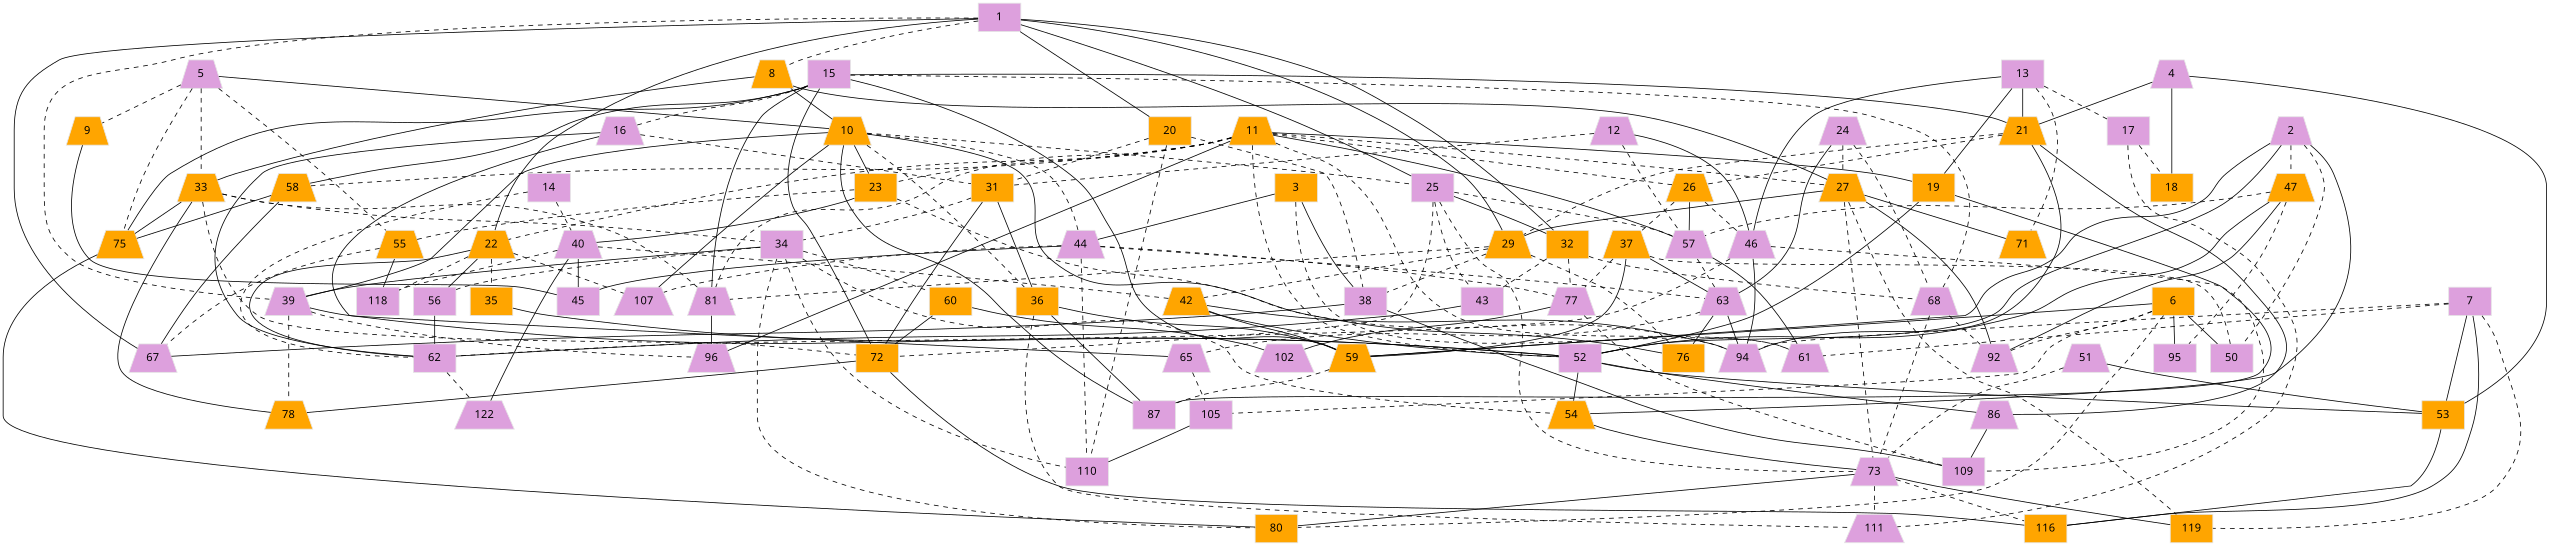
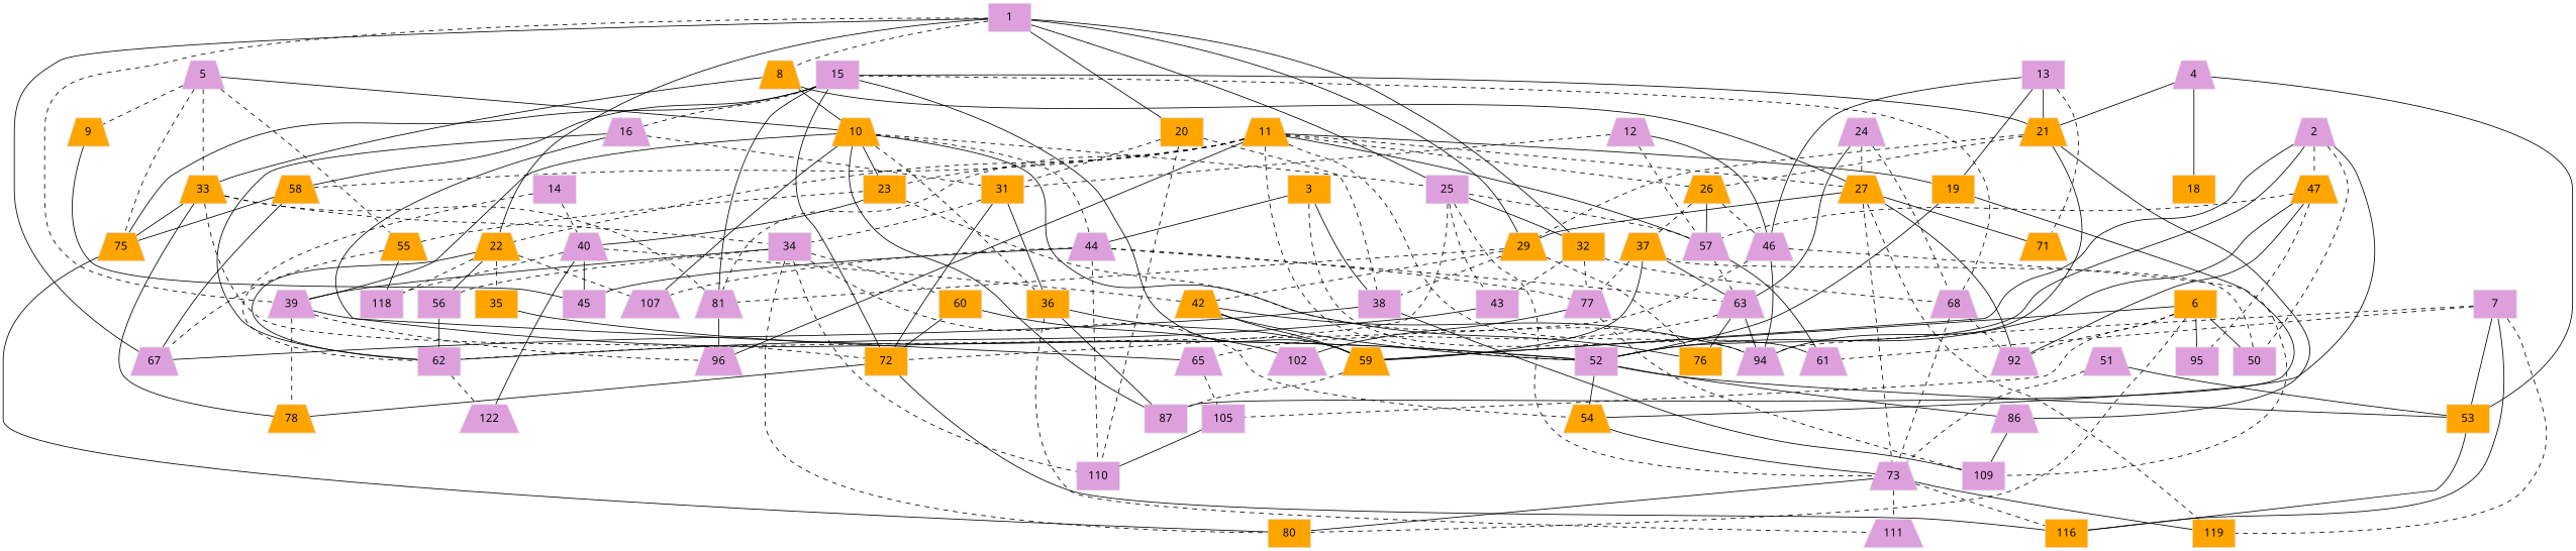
  graph {
    fontname="Noto Sans"
    node [color=gray90 fillcolor=plum fontname="Noto Sans" shape=trapezium style=filled]
    edge [fontname="Noto Sans" style=solid]
    1 [shape=box super="+114"]
    8 [fillcolor=orange super="+99"]
    20 [fillcolor=orange shape=box]
    22 [fillcolor=orange super="+70"]
    25 [shape=box super="+30"]
    29 [fillcolor=orange super="+113"]
    32 [fillcolor=orange shape=box super="+79"]
    39
    67
    10 [fillcolor=orange super="+48"]
    33 [fillcolor=orange super="+97"]
    27 [fillcolor=orange super="+91"]
    38 [shape=box super="+66"]
    31 [fillcolor=orange shape=box super="+121"]
    110 [shape=box]
    107
    62 [shape=box super="+83"]
    35 [fillcolor=orange shape=box]
    56 [shape=box super="+69"]
    118 [shape=box]
    57 [super="+88"]
    72 [fillcolor=orange shape=box super="+90"]
    43 [shape=box]
    73 [super="+93"]
    76 [fillcolor=orange shape=box]
    81 [super="+101"]
    42 [fillcolor=orange super="+120"]
    68
    77
    52 [shape=box super="+106"]
    96
    78 [fillcolor=orange]
    2 [super="+123"]
    47 [fillcolor=orange super="+84"]
    50 [shape=box]
    54 [fillcolor=orange super="+112"]
    59 [fillcolor=orange super="+64"]
    92
    95 [shape=box]
    53 [fillcolor=orange shape=box]
    86
    87 [shape=box]
    109 [shape=box]
    3 [fillcolor=orange shape=box]
    44
    61
    45 [shape=box]
    63 [super="+108"]
    18 [fillcolor=orange shape=box]
    4
    21 [fillcolor=orange super="+89"]
    94
    26 [fillcolor=orange]
    116 [fillcolor=orange shape=box]
    9 [fillcolor=orange]
    5
    55 [fillcolor=orange super="+104"]
    75 [fillcolor=orange super="+85"]
    23 [fillcolor=orange shape=box super="+74"]
    36 [fillcolor=orange shape=box super="+82"]
    34 [shape=box super="+49"]
    80 [fillcolor=orange shape=box]
    6 [fillcolor=orange shape=box super="+103"]
    105 [shape=box]
    7 [shape=box super="+115"]
    119 [fillcolor=orange shape=box]
    n67 [fillcolor=orange label=71]
    40 [super="+71"]
    111
    11 [fillcolor=orange super="+98"]
    19 [fillcolor=orange shape=box]
    58 [fillcolor=orange super="+100"]
    46 [super="+117"]
    37 [fillcolor=orange]
    65
    12
    13 [shape=box]
-   17 [shape=box]
    122
    14 [shape=box]
    15 [shape=box super="+28"]
    16
    24
    60 [fillcolor=orange shape=box]
    102
    51
    1 -- 8 [style=dashed]
    1 -- 20
    1 -- 22
    1 -- 25
    1 -- 29
    1 -- 32
    1 -- 39 [style=dashed]
    1 -- 67
    8 -- 10
    8 -- 33
    8 -- 27
    20 -- 38 [style=dashed]
    20 -- 31 [style=dashed]
    20 -- 110 [style=dashed]
    22 -- 107 [style=dashed]
    22 -- 62
    22 -- 35 [style=dashed]
    22 -- 56
    22 -- 118 [style=dashed]
    25 -- 32
    25 -- 57 [style=dashed]
    25 -- 72 [style=dashed]
    25 -- 43 [style=dashed]
    25 -- 73 [style=dashed]
    29 -- 38 [style=dashed]
    29 -- 76 [style=dashed]
    29 -- 81 [style=dashed]
    29 -- 42 [style=dashed]
    32 -- 43 [style=dashed]
    32 -- 68 [style=dashed]
    32 -- 77 [style=dashed]
    39 -- 52
    39 -- 96 [style=dashed]
    39 -- 78 [style=dashed]
    10 -- 25 [style=dashed]
    10 -- 39
    10 -- 107
    10 -- 76
    10 -- 87
    10 -- 44 [style=dashed]
    10 -- 23
    10 -- 36 [style=dashed]
    33 -- 72 [style=dashed]
    33 -- 81 [style=dashed]
    33 -- 78
    33 -- 75
    33 -- 34 [style=dashed]
    27 -- 29
    27 -- 73 [style=dashed]
    27 -- 92
    27 -- 119 [style=dashed]
    27 -- n67
    38 -- 67
    38 -- 109
    31 -- 72
    31 -- 36
    31 -- 34 [style=dashed]
    62 -- 122 [style=dashed]
    35 -- 52
    56 -- 62
    57 -- 61
    57 -- 63 [style=dashed]
    72 -- 78
    72 -- 116
    43 -- 62
    73 -- 116 [style=dashed]
    73 -- 80
    73 -- 119
    73 -- 111 [style=dashed]
    81 -- 96
    42 -- 52
    42 -- 59
    42 -- 94
    68 -- 73 [style=dashed]
    68 -- 92 [style=dashed]
    77 -- 109 [style=dashed]
    77 -- 102
    52 -- 54
    52 -- 53
    52 -- 86
    2 -- 52
    2 -- 47 [style=dashed]
    2 -- 50 [style=dashed]
    2 -- 54
    2 -- 59
    47 -- 57 [style=dashed]
    47 -- 52
    47 -- 92
    47 -- 95 [style=dashed]
    54 -- 73
    59 -- 87 [style=dashed]
    53 -- 116
    86 -- 109
    3 -- 38
    3 -- 44
    3 -- 61 [style=dashed]
    44 -- 110 [style=dashed]
    44 -- 107 [style=dashed]
    44 -- 77 [style=dashed]
    44 -- 45
    44 -- 63 [style=dashed]
    63 -- 76
    63 -- 94
    63 -- 65 [style=dashed]
    4 -- 53
    4 -- 18
    4 -- 21
    21 -- 29 [style=dashed]
    21 -- 86
    21 -- 94
    21 -- 26 [style=dashed]
    26 -- 57
    26 -- 46 [style=dashed]
    26 -- 37 [style=dashed]
    9 -- 45
    5 -- 10
    5 -- 33 [style=dashed]
    5 -- 9 [style=dashed]
    5 -- 55 [style=dashed]
    5 -- 75 [style=dashed]
    55 -- 67 [style=dashed]
    55 -- 118
    75 -- 80
    23 -- 94 [style=dashed]
    23 -- 55 [style=dashed]
    23 -- 40 [weight=2]
    36 -- 59
    36 -- 87
    36 -- 111 [style=dashed]
    34 -- 39
    34 -- 110 [style=dashed]
    34 -- 56 [style=dashed]
    34 -- 54 [style=dashed]
    34 -- 80 [style=dashed]
    34 -- 60 [style=dashed]
    6 -- 50
    6 -- 59
    6 -- 92 [style=dashed]
    6 -- 95
    6 -- 80 [style=dashed]
    6 -- 105 [style=dashed]
    105 -- 110
    7 -- 53
    7 -- 61 [style=dashed]
    7 -- 94 [style=dashed]
    7 -- 116
    7 -- 119 [style=dashed]
    40 -- 118 [style=dashed]
    40 -- 42 [style=dashed]
    40 -- 45
    40 -- 122
    11 -- 22 [style=dashed]
    11 -- 27 [style=dashed]
    11 -- 57
    11 -- 81 [style=dashed]
    11 -- 52 [style=dashed]
    11 -- 96
    11 -- 61 [style=dashed]
    11 -- 26 [style=dashed]
    11 -- 23 [style=dashed]
    11 -- 19
    11 -- 58 [style=dashed]
    19 -- 52
    19 -- 87
    58 -- 67
    58 -- 75
    46 -- 62 [style=dashed]
    46 -- 109 [style=dashed]
    46 -- 94
    37 -- 77 [style=dashed]
    37 -- 50 [style=dashed]
    37 -- 59
    37 -- 63
    65 -- 105 [style=dashed]
    12 -- 31 [style=dashed]
    12 -- 57 [style=dashed]
    12 -- 46
    13 -- 21
    13 -- n67 [style=dashed]
    13 -- 19
    13 -- 46
-   13 -- 17 [style=dashed]
-   17 -- 18 [style=dashed]
-   17 -- 111 [style=dashed]
    14 -- 62 [style=dashed]
    14 -- 40 [style=dashed]
    15 -- 72
    15 -- 81
    15 -- 68 [style=dashed]
    15 -- 59
    15 -- 21
    15 -- 75
    15 -- 58
    15 -- 16 [style=dashed]
    16 -- 31 [style=dashed]
    16 -- 62
    16 -- 65
    24 -- 27 [style=dashed]
    24 -- 68 [style=dashed]
    24 -- 63
    60 -- 72
    60 -- 102
    51 -- 73 [style=dashed]
    51 -- 53
  }
